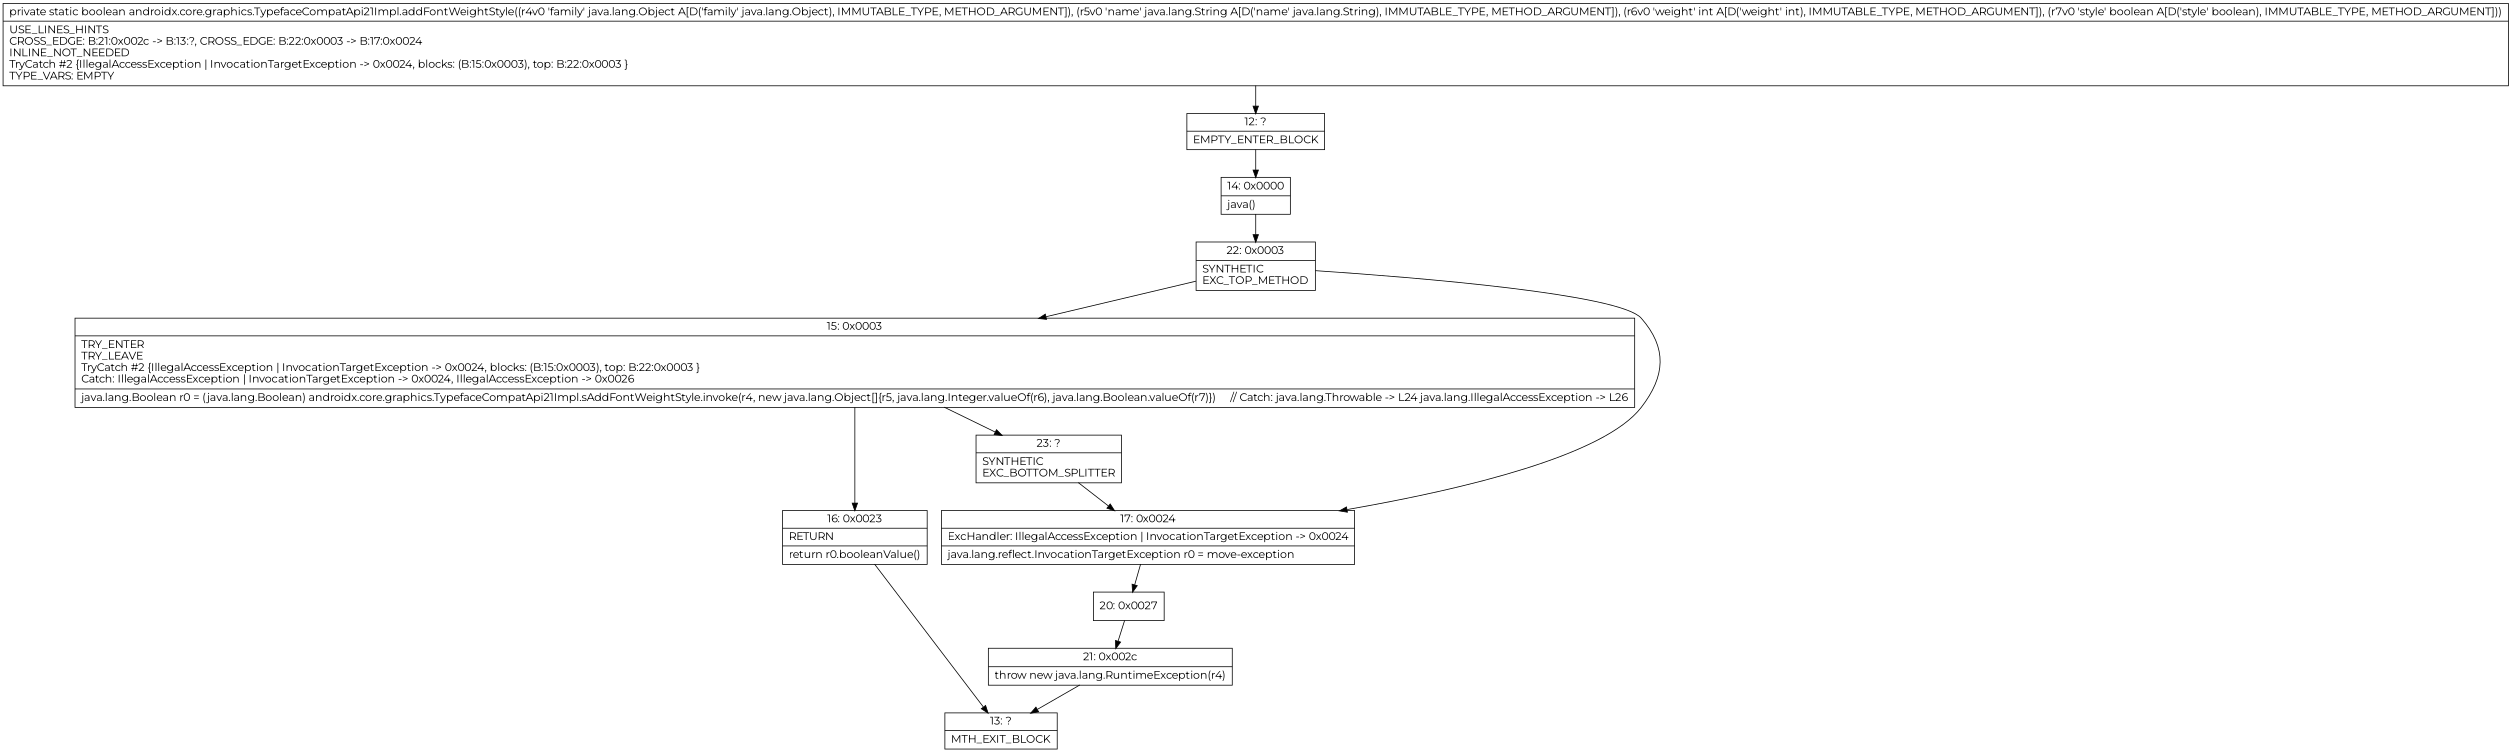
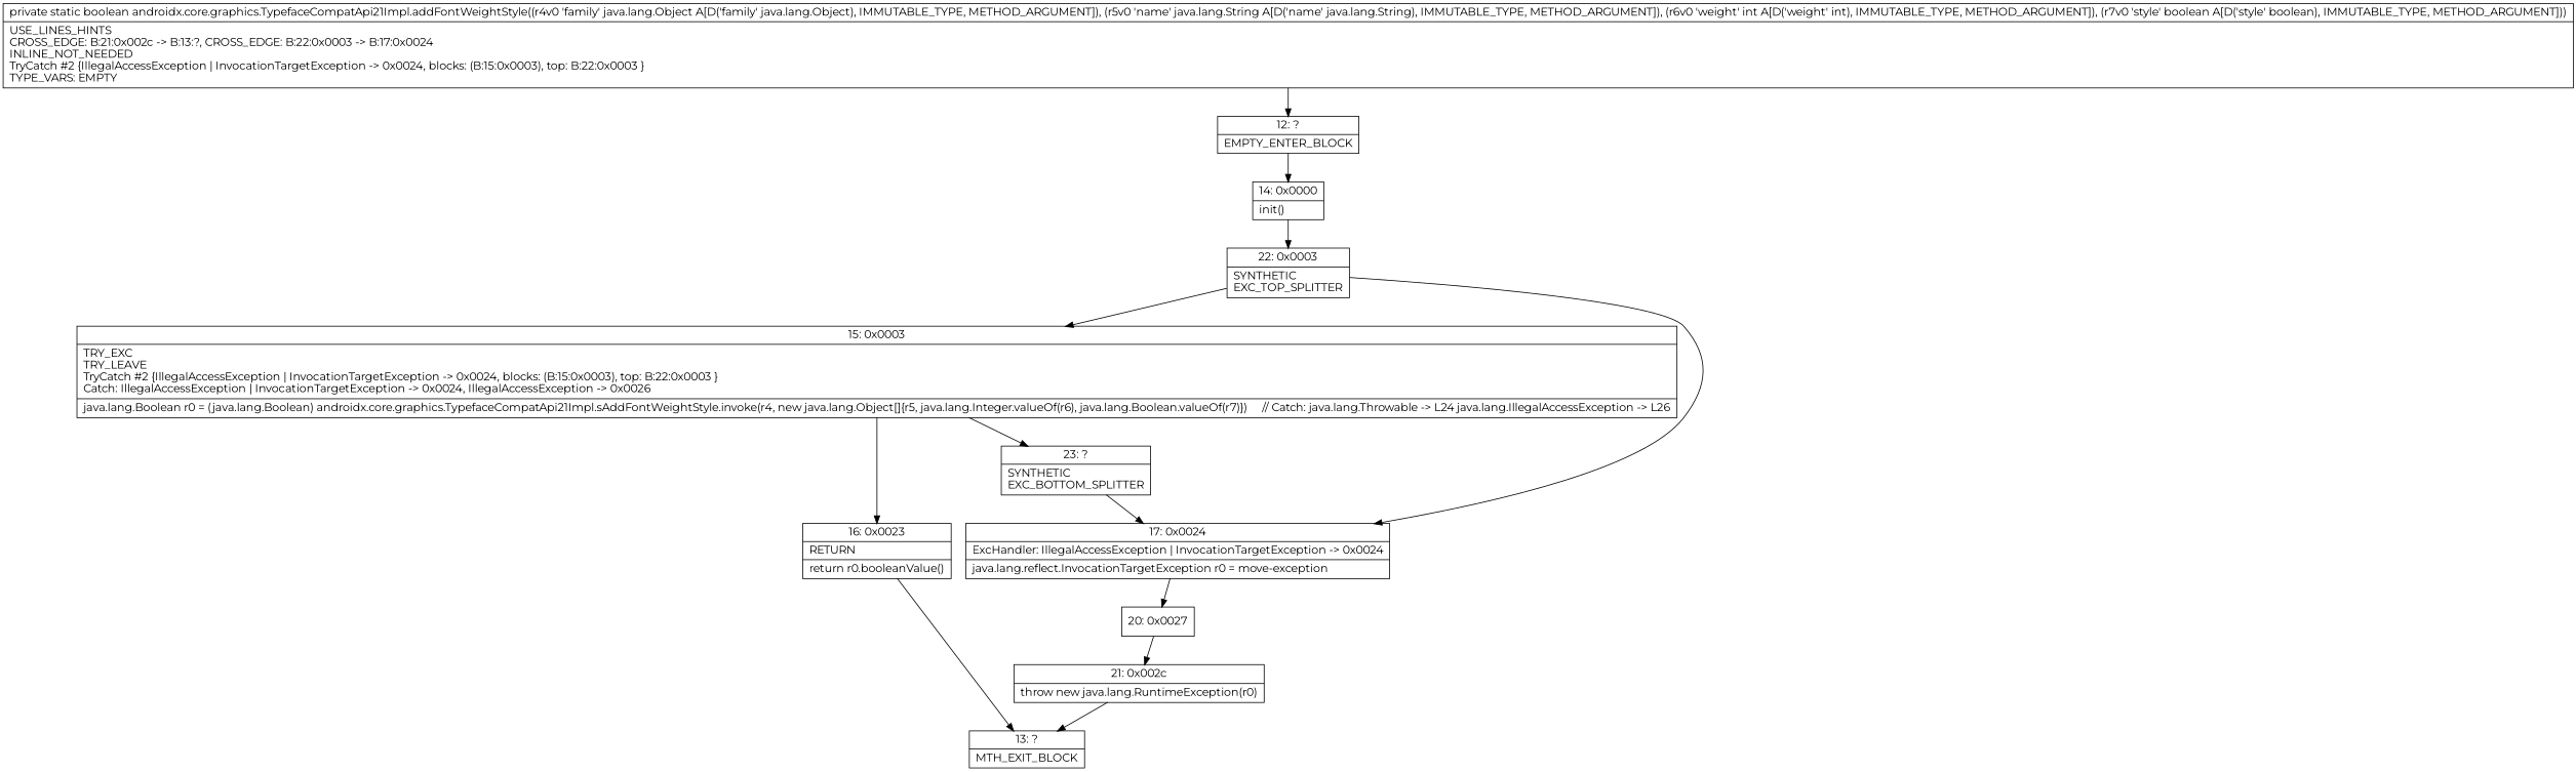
  digraph {
    fontname=Montserrat
    node [fontname=Montserrat shape=record]
    edge [fontname=Montserrat]
    n1 [label="{12\:\ ?|EMPTY_ENTER_BLOCK\l}"]
-   n2 [label="{14\:\ 0x0000|java()\l}"]
-   n3 [label="{22\:\ 0x0003|SYNTHETIC\lEXC_TOP_METHOD\l}"]
-   n4 [label="{15\:\ 0x0003|TRY_ENTER\lTRY_LEAVE\lTryCatch #2 \{IllegalAccessException \| InvocationTargetException \-\> 0x0024, blocks: (B:15:0x0003), top: B:22:0x0003 \}\lCatch: IllegalAccessException \| InvocationTargetException \-\> 0x0024, IllegalAccessException \-\> 0x0026\l|java.lang.Boolean r0 = (java.lang.Boolean) androidx.core.graphics.TypefaceCompatApi21Impl.sAddFontWeightStyle.invoke(r4, new java.lang.Object[]\{r5, java.lang.Integer.valueOf(r6), java.lang.Boolean.valueOf(r7)\})     \/\/ Catch: java.lang.Throwable \-\> L24 java.lang.IllegalAccessException \-\> L26\l}"]
+   n2 [label="{14\:\ 0x0000|init()\l}"]
+   n3 [label="{22\:\ 0x0003|SYNTHETIC\lEXC_TOP_SPLITTER\l}"]
+   n4 [label="{15\:\ 0x0003|TRY_EXC\lTRY_LEAVE\lTryCatch #2 \{IllegalAccessException \| InvocationTargetException \-\> 0x0024, blocks: (B:15:0x0003), top: B:22:0x0003 \}\lCatch: IllegalAccessException \| InvocationTargetException \-\> 0x0024, IllegalAccessException \-\> 0x0026\l|java.lang.Boolean r0 = (java.lang.Boolean) androidx.core.graphics.TypefaceCompatApi21Impl.sAddFontWeightStyle.invoke(r4, new java.lang.Object[]\{r5, java.lang.Integer.valueOf(r6), java.lang.Boolean.valueOf(r7)\})     \/\/ Catch: java.lang.Throwable \-\> L24 java.lang.IllegalAccessException \-\> L26\l}"]
    n5 [label="{17\:\ 0x0024|ExcHandler: IllegalAccessException \| InvocationTargetException \-\> 0x0024\l|java.lang.reflect.InvocationTargetException r0 = move\-exception\l}"]
    n6 [label="{16\:\ 0x0023|RETURN\l|return r0.booleanValue()\l}"]
    n7 [label="{23\:\ ?|SYNTHETIC\lEXC_BOTTOM_SPLITTER\l}"]
    n8 [label="{20\:\ 0x0027}"]
    n9 [label="{13\:\ ?|MTH_EXIT_BLOCK\l}"]
-   n10 [label="{21\:\ 0x002c|throw new java.lang.RuntimeException(r4)\l}"]
+   n10 [label="{21\:\ 0x002c|throw new java.lang.RuntimeException(r0)\l}"]
    n11 [label="{private static boolean androidx.core.graphics.TypefaceCompatApi21Impl.addFontWeightStyle((r4v0 'family' java.lang.Object A[D('family' java.lang.Object), IMMUTABLE_TYPE, METHOD_ARGUMENT]), (r5v0 'name' java.lang.String A[D('name' java.lang.String), IMMUTABLE_TYPE, METHOD_ARGUMENT]), (r6v0 'weight' int A[D('weight' int), IMMUTABLE_TYPE, METHOD_ARGUMENT]), (r7v0 'style' boolean A[D('style' boolean), IMMUTABLE_TYPE, METHOD_ARGUMENT]))  | USE_LINES_HINTS\lCROSS_EDGE: B:21:0x002c \-\> B:13:?, CROSS_EDGE: B:22:0x0003 \-\> B:17:0x0024\lINLINE_NOT_NEEDED\lTryCatch #2 \{IllegalAccessException \| InvocationTargetException \-\> 0x0024, blocks: (B:15:0x0003), top: B:22:0x0003 \}\lTYPE_VARS: EMPTY\l}"]
    n1 -> n2
    n2 -> n3
    n3 -> n4
    n3 -> n5
    n4 -> n6
    n4 -> n7
    n5 -> n8
    n6 -> n9
    n7 -> n5
    n8 -> n10
    n10 -> n9
    n11 -> n1
  }
